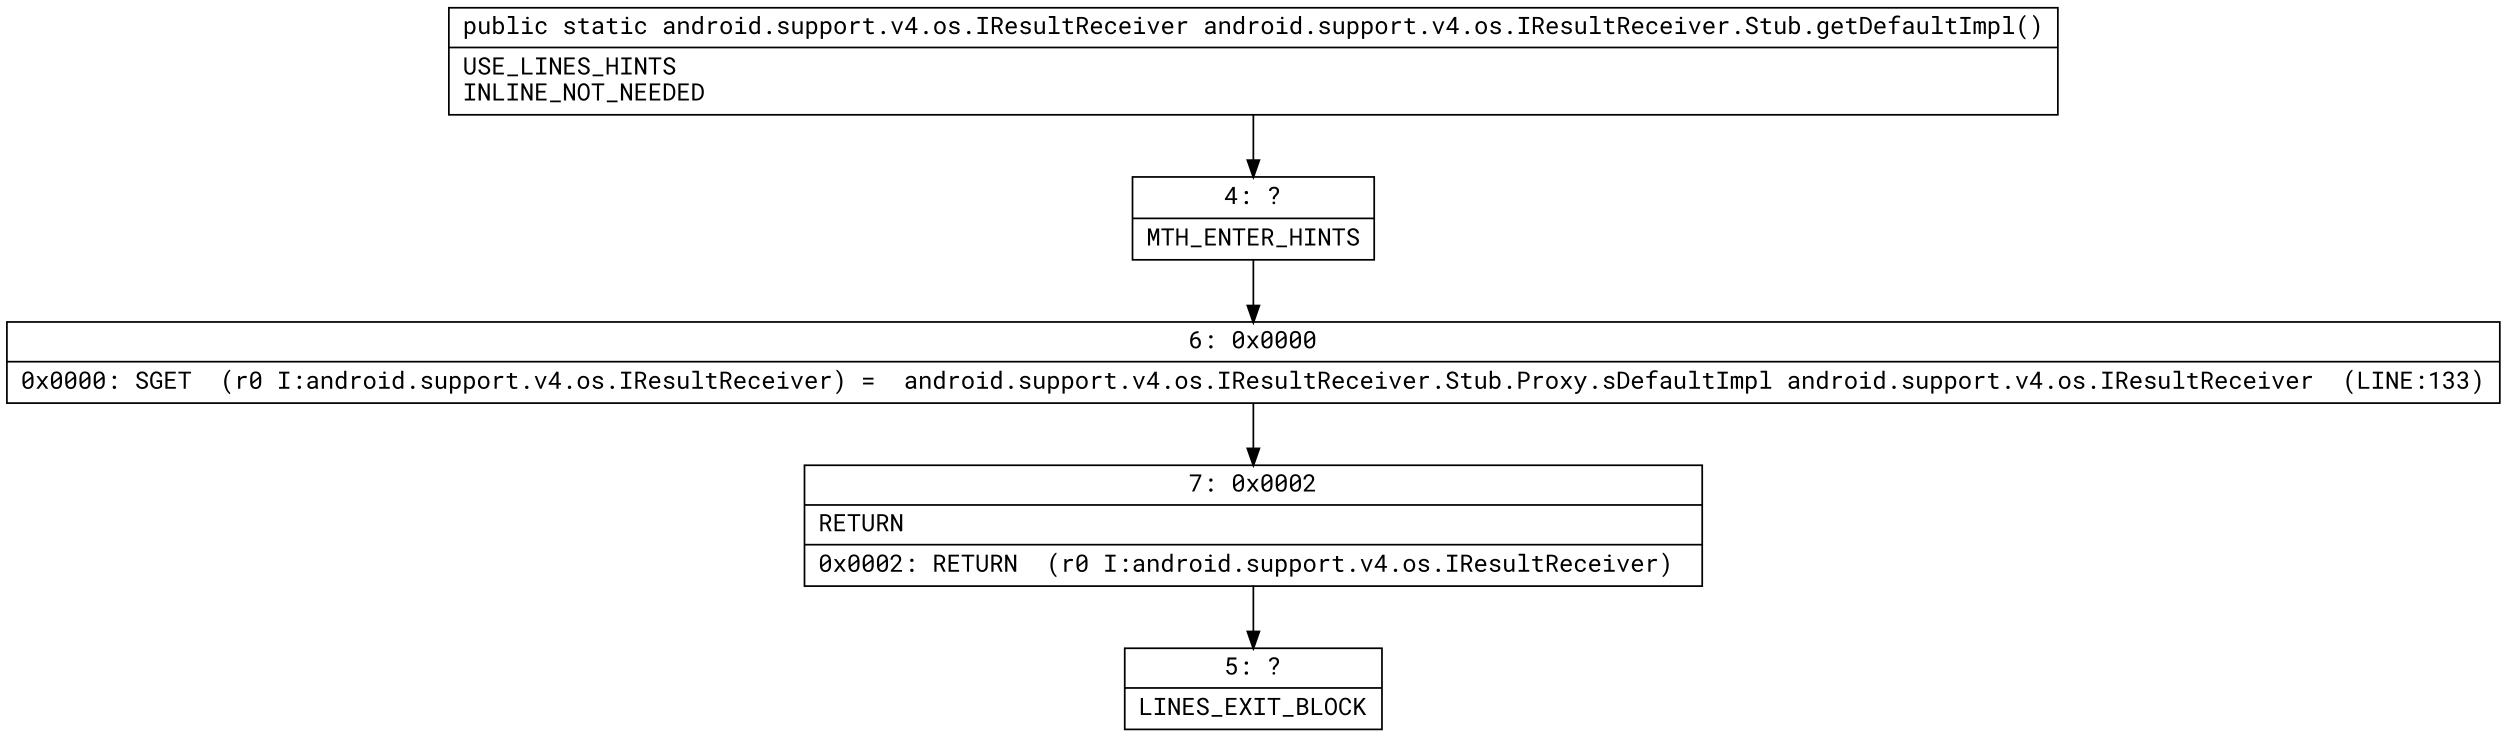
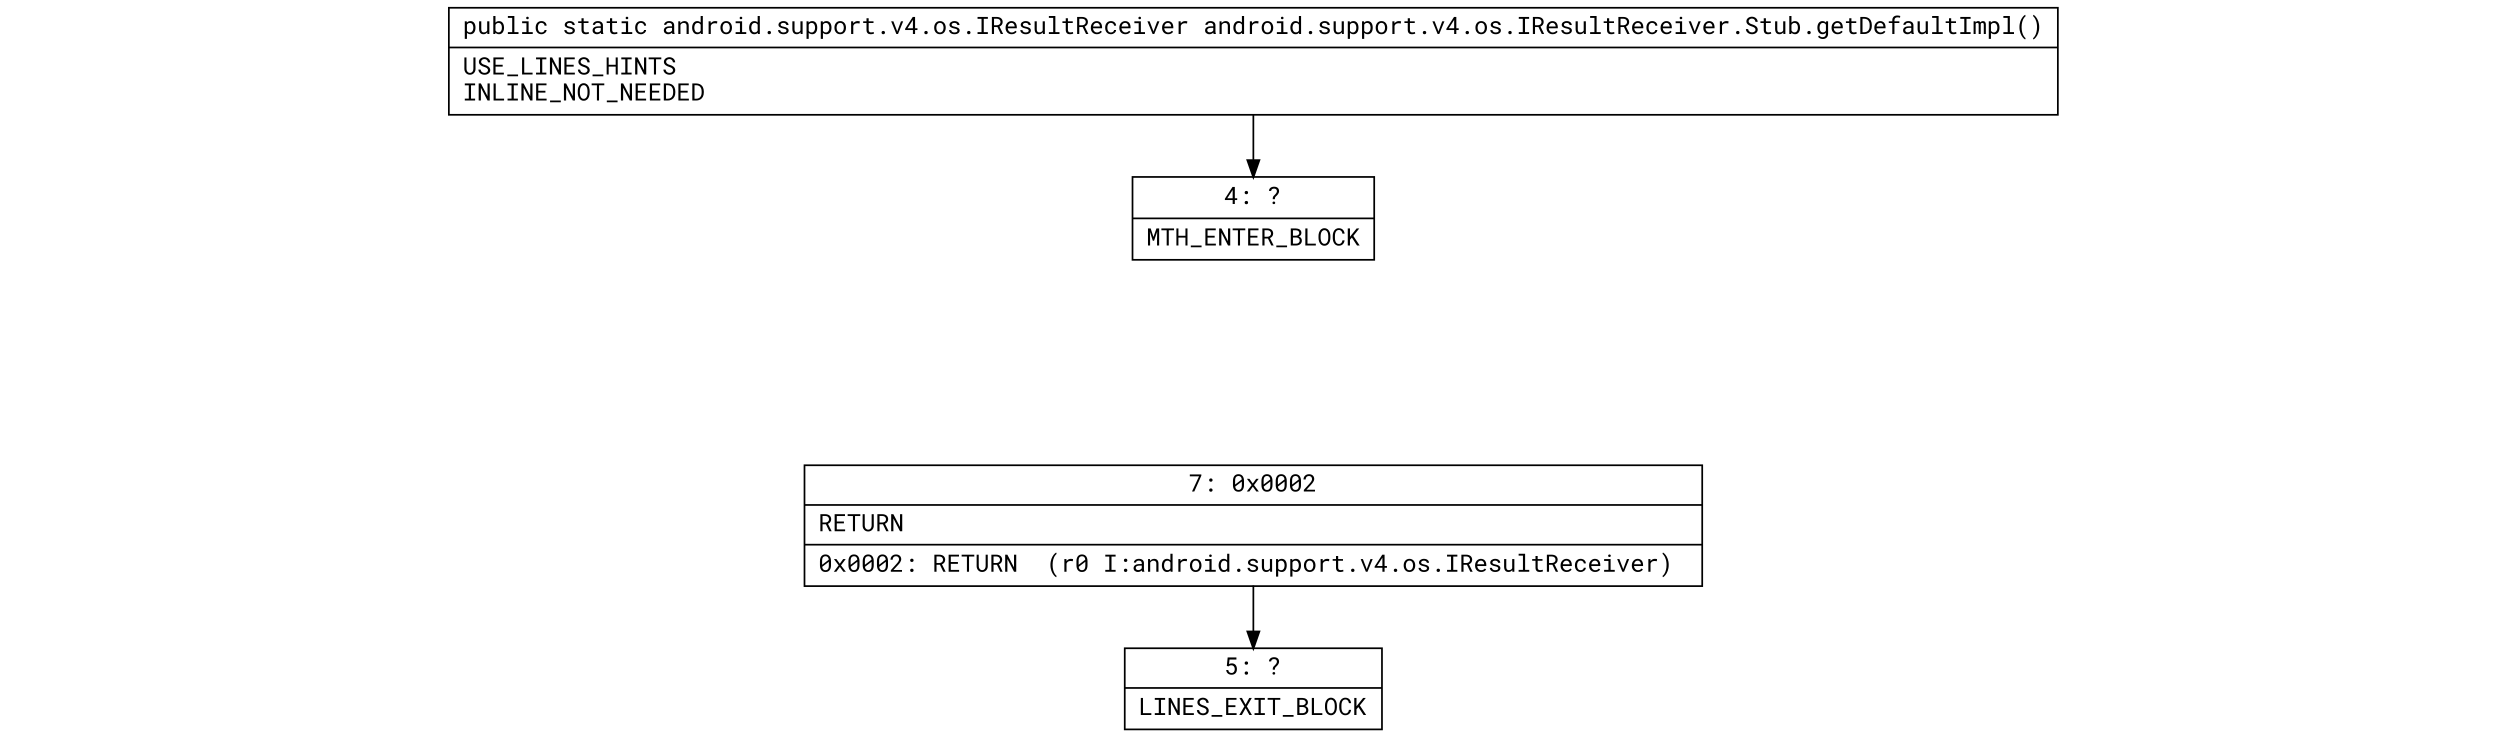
  digraph {
    fontname="Roboto Mono"
    node [fontname="Roboto Mono" shape=record]
    edge [fontname="Roboto Mono"]
-   n1 [label="{4\:\ ?|MTH_ENTER_HINTS\l}"]
-   n2 [label="{6\:\ 0x0000|0x0000: SGET  (r0 I:android.support.v4.os.IResultReceiver) =  android.support.v4.os.IResultReceiver.Stub.Proxy.sDefaultImpl android.support.v4.os.IResultReceiver  (LINE:133)\l}"]
+   n1 [label="{4\:\ ?|MTH_ENTER_BLOCK\l}"]
    n3 [label="{7\:\ 0x0002|RETURN\l|0x0002: RETURN  (r0 I:android.support.v4.os.IResultReceiver) \l}"]
    n4 [label="{5\:\ ?|LINES_EXIT_BLOCK\l}"]
    n5 [label="{public static android.support.v4.os.IResultReceiver android.support.v4.os.IResultReceiver.Stub.getDefaultImpl()  | USE_LINES_HINTS\lINLINE_NOT_NEEDED\l}"]
-   n1 -> n2
-   n2 -> n3
    n3 -> n4
    n5 -> n1
  }
